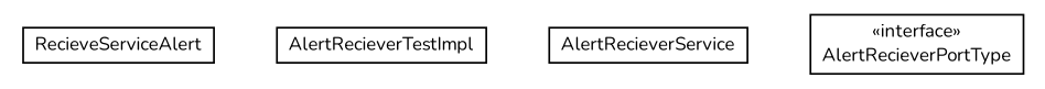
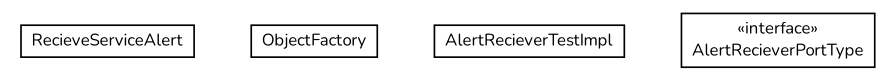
  digraph {
    nodesep=0.25
    ranksep=0.5
    fontname=Nunito
    node [fontcolor=black fontname=Nunito fontsize=10.0 shape=plaintext]
    n1 [label=<<table title="org.miloss.fgsms.plugins.sla.alertservice.RecieveServiceAlert" border="0" cellborder="1" cellspacing="0" cellpadding="2" port="p" href="./RecieveServiceAlert.html"> 		<tr><td><table border="0" cellspacing="0" cellpadding="1"> <tr><td align="center" balign="center"> RecieveServiceAlert </td></tr> 		</table></td></tr> 		</table>>]
+   n2 [label=<<table title="org.miloss.fgsms.plugins.sla.alertservice.ObjectFactory" border="0" cellborder="1" cellspacing="0" cellpadding="2" port="p" href="./ObjectFactory.html"> 		<tr><td><table border="0" cellspacing="0" cellpadding="1"> <tr><td align="center" balign="center"> ObjectFactory </td></tr> 		</table></td></tr> 		</table>>]
    n3 [label=<<table title="org.miloss.fgsms.plugins.sla.alertservice.AlertRecieverTestImpl" border="0" cellborder="1" cellspacing="0" cellpadding="2" port="p" href="./AlertRecieverTestImpl.html"> 		<tr><td><table border="0" cellspacing="0" cellpadding="1"> <tr><td align="center" balign="center"> AlertRecieverTestImpl </td></tr> 		</table></td></tr> 		</table>>]
-   n4 [label=<<table title="org.miloss.fgsms.plugins.sla.alertservice.AlertRecieverService" border="0" cellborder="1" cellspacing="0" cellpadding="2" port="p" href="./AlertRecieverService.html"> 		<tr><td><table border="0" cellspacing="0" cellpadding="1"> <tr><td align="center" balign="center"> AlertRecieverService </td></tr> 		</table></td></tr> 		</table>>]
    n5 [label=<<table title="org.miloss.fgsms.plugins.sla.alertservice.AlertRecieverPortType" border="0" cellborder="1" cellspacing="0" cellpadding="2" port="p" href="./AlertRecieverPortType.html"> 		<tr><td><table border="0" cellspacing="0" cellpadding="1"> <tr><td align="center" balign="center"> &#171;interface&#187; </td></tr> <tr><td align="center" balign="center"> AlertRecieverPortType </td></tr> 		</table></td></tr> 		</table>>]
  }
